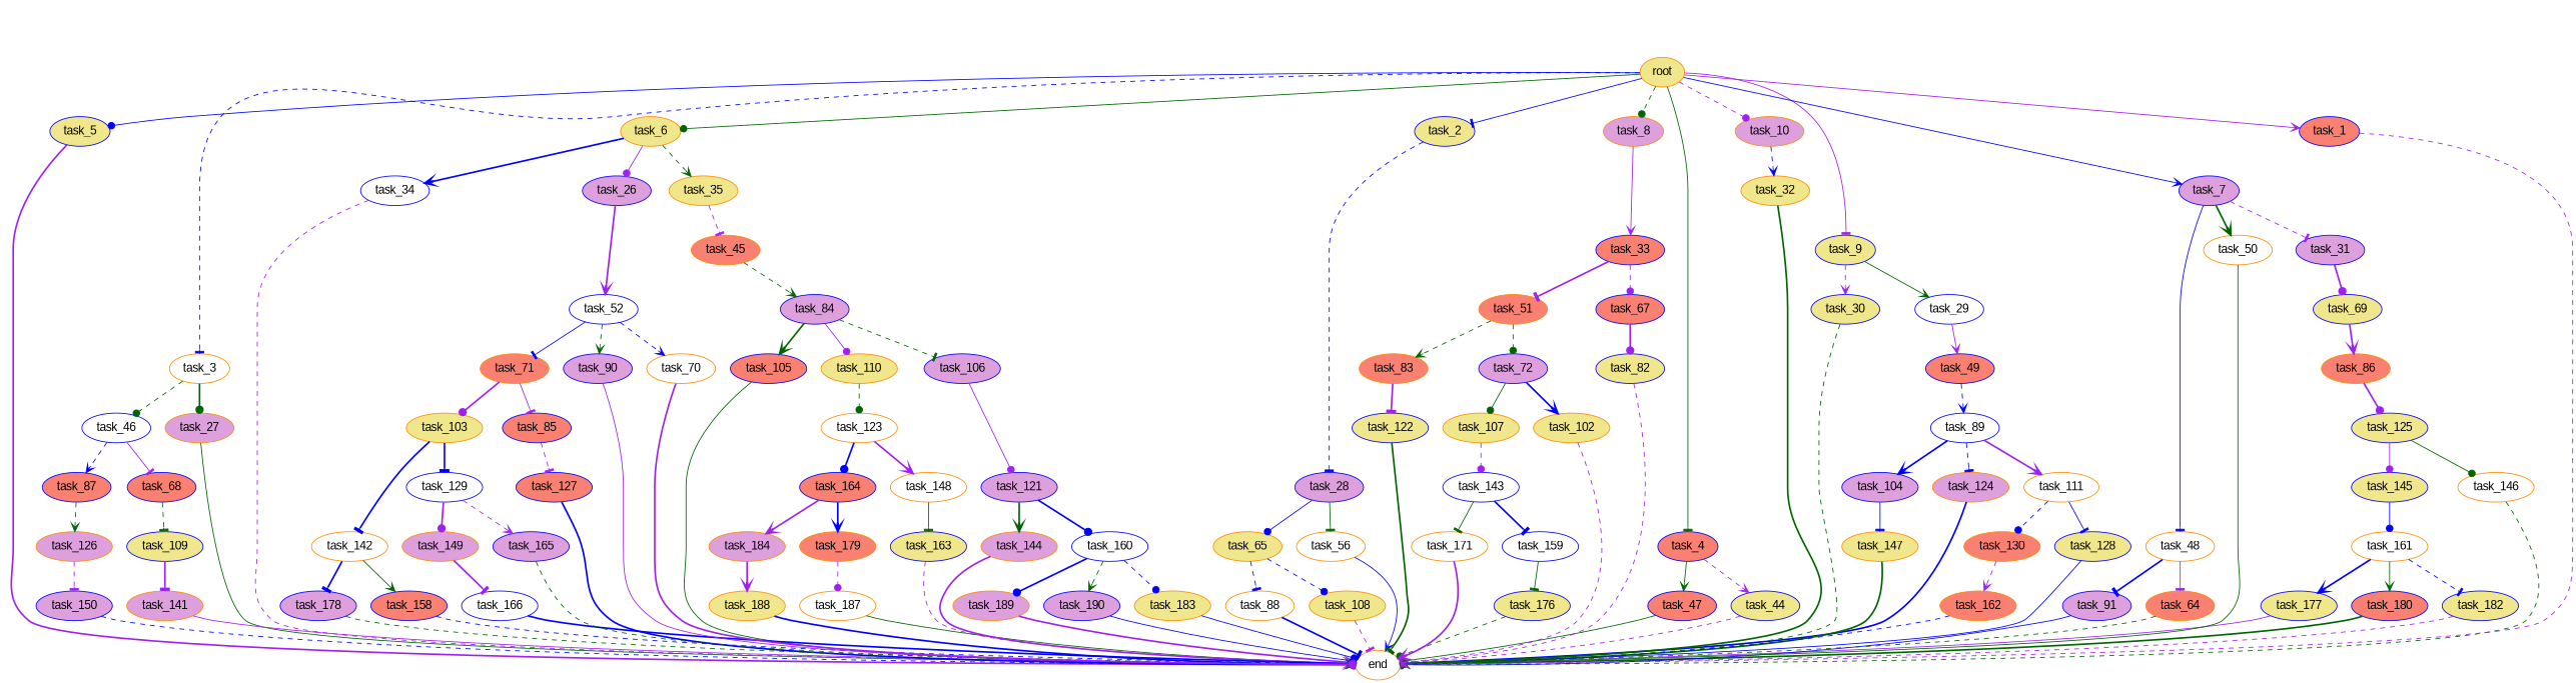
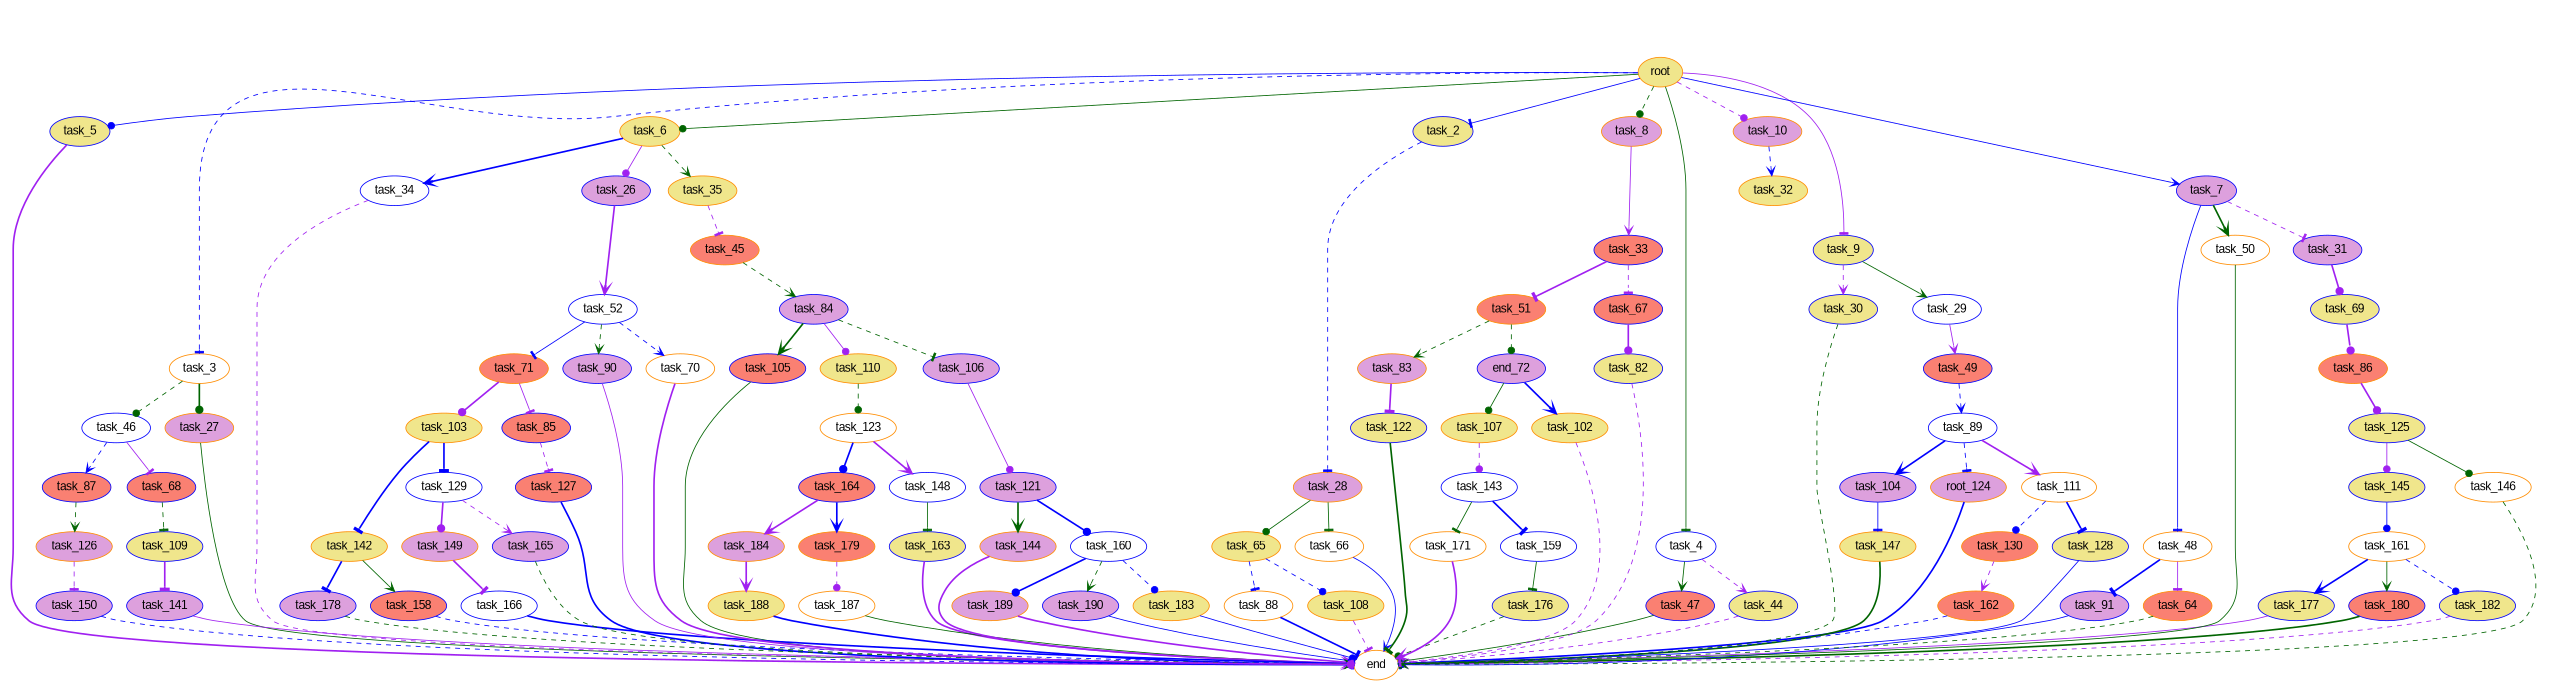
  digraph {
    fontname="Liberation Sans"
    node [color=blue fillcolor=khaki fontname="Liberation Sans" style=filled]
    edge [arrowhead=dot color=purple fontname="Liberation Sans" style=dashed]
    task_65 [color=darkorange]
    task_88 [color=darkorange fillcolor=white]
    task_108 [color=darkorange]
    end [color=darkorange fillcolor=white]
    task_45 [color=darkorange fillcolor=salmon]
    task_84 [fillcolor=plum]
    task_105 [fillcolor=salmon]
    task_110 [color=darkorange]
    task_106 [fillcolor=plum]
    task_89 [fillcolor=white]
    task_104 [fillcolor=plum]
-   task_124 [color=darkorange fillcolor=plum]
+   task_124 [color=darkorange fillcolor=plum label=root_124]
    task_111 [color=darkorange fillcolor=white]
    task_147 [color=darkorange]
    task_130 [color=darkorange fillcolor=salmon]
    task_128
    task_5
    task_47 [fillcolor=salmon]
    task_3 [color=darkorange fillcolor=white]
    task_46 [fillcolor=white]
    task_27 [color=darkorange fillcolor=plum]
    task_87 [fillcolor=salmon]
    task_68 [fillcolor=salmon]
    task_6 [color=darkorange]
    task_34 [fillcolor=white]
    task_26 [fillcolor=plum]
    task_35 [color=darkorange]
    task_52 [fillcolor=white]
-   task_141 [color=darkorange fillcolor=plum]
-   task_28 [fillcolor=plum]
+   task_141 [fillcolor=plum]
+   task_28 [color=darkorange fillcolor=plum]
    task_2
-   task_66 [color=darkorange fillcolor=white label=task_56]
+   task_66 [color=darkorange fillcolor=white]
    task_8 [color=darkorange fillcolor=plum]
    task_33 [fillcolor=salmon]
    task_51 [color=darkorange fillcolor=salmon]
    task_67 [fillcolor=salmon]
    task_150 [fillcolor=plum]
    task_44
    task_163
    task_86 [color=darkorange fillcolor=salmon]
    task_69
    task_125
    task_123 [color=darkorange fillcolor=white]
    task_121 [fillcolor=plum]
    task_49 [fillcolor=salmon]
    task_184 [color=darkorange fillcolor=plum]
    task_188 [color=darkorange]
    task_187 [color=darkorange fillcolor=white]
    task_145
    task_146 [color=darkorange fillcolor=white]
    task_161 [color=darkorange fillcolor=white]
    task_177
    task_180 [fillcolor=salmon]
    task_182
    task_82
    task_144 [color=darkorange fillcolor=plum]
-   task_83 [color=darkorange fillcolor=salmon]
-   task_72 [fillcolor=plum]
+   task_83 [color=darkorange fillcolor=plum]
+   task_72 [fillcolor=plum label=end_72]
    task_162 [color=darkorange fillcolor=salmon]
    task_189 [color=darkorange fillcolor=plum]
    task_71 [color=darkorange fillcolor=salmon]
    task_103 [color=darkorange]
    task_85 [fillcolor=salmon]
-   task_142 [color=darkorange fillcolor=white]
+   task_142 [color=darkorange]
    task_129 [fillcolor=white]
    task_127 [fillcolor=salmon]
    task_160 [fillcolor=white]
    task_190 [fillcolor=plum]
    task_183 [color=darkorange]
    task_48 [color=darkorange fillcolor=white]
    task_91 [fillcolor=plum]
    task_64 [color=darkorange fillcolor=salmon]
-   task_4 [fillcolor=salmon]
+   task_4 [fillcolor=white]
    task_176
    n75 [color=darkorange fillcolor=white label=task_171]
    task_109
    task_149 [color=darkorange fillcolor=plum]
    task_166 [fillcolor=white]
    task_50 [color=darkorange fillcolor=white]
    task_10 [color=darkorange fillcolor=plum]
    task_32 [color=darkorange]
    task_122
    task_178 [fillcolor=plum]
    task_158 [fillcolor=salmon]
    task_165 [fillcolor=plum]
    task_164 [fillcolor=salmon]
-   task_148 [color=darkorange fillcolor=white]
+   task_148 [fillcolor=white]
    task_9
    task_30
    task_29 [fillcolor=white]
    task_126 [color=darkorange fillcolor=plum]
    task_107 [color=darkorange]
    task_143 [fillcolor=white]
    task_159 [fillcolor=white]
    task_179 [color=darkorange fillcolor=salmon]
    task_102 [color=darkorange]
    root [color=darkorange]
    task_7 [fillcolor=plum]
-   task_1 [fillcolor=salmon]
    task_31 [fillcolor=plum]
    task_90 [fillcolor=plum]
    task_70 [color=darkorange fillcolor=white]
    task_65 -> task_88 [arrowhead=tee color=blue]
    task_65 -> task_108 [color=blue]
    task_88 -> end [arrowhead=tee color=blue style=bold]
    task_108 -> end [arrowhead=tee]
    task_45 -> task_84 [arrowhead=vee color=darkgreen]
    task_84 -> task_105 [arrowhead=vee color=darkgreen style=bold]
    task_84 -> task_110 [style=solid]
    task_84 -> task_106 [arrowhead=tee color=darkgreen]
    task_105 -> end [arrowhead=vee color=darkgreen style=solid]
    task_110 -> task_123 [color=darkgreen]
    task_106 -> task_121 [style=solid]
    task_89 -> task_104 [arrowhead=vee color=blue style=bold]
    task_89 -> task_124 [arrowhead=tee color=blue]
    task_89 -> task_111 [arrowhead=vee style=bold]
    task_104 -> task_147 [arrowhead=tee color=blue style=solid]
    task_124 -> end [color=blue style=bold]
    task_111 -> task_130 [color=blue]
-   task_111 -> task_128 [arrowhead=tee color=blue style=solid]
+   task_111 -> task_128 [arrowhead=tee color=blue style=bold]
    task_147 -> end [color=darkgreen style=bold]
    task_130 -> task_162 [arrowhead=vee]
    task_128 -> end [color=blue style=solid]
    task_5 -> end [style=bold]
    task_47 -> end [color=darkgreen style=solid]
    task_3 -> task_46 [color=darkgreen]
    task_3 -> task_27 [color=darkgreen style=bold]
    task_46 -> task_87 [arrowhead=vee color=blue]
    task_46 -> task_68 [arrowhead=tee style=solid]
    task_27 -> end [color=darkgreen style=solid]
    task_87 -> task_126 [arrowhead=vee color=darkgreen]
    task_68 -> task_109 [arrowhead=tee color=darkgreen]
    task_6 -> task_34 [arrowhead=vee color=blue style=bold]
    task_6 -> task_26 [style=solid]
    task_6 -> task_35 [arrowhead=vee color=darkgreen]
    task_34 -> end
    task_26 -> task_52 [arrowhead=vee style=bold]
    task_35 -> task_45 [arrowhead=tee]
    task_52 -> task_71 [arrowhead=tee color=blue style=solid]
    task_52 -> task_90 [arrowhead=vee color=darkgreen]
    task_52 -> task_70 [arrowhead=vee color=blue]
    task_141 -> end [style=solid]
-   task_28 -> task_65 [color=blue style=solid]
+   task_28 -> task_65 [color=darkgreen style=solid]
    task_28 -> task_66 [arrowhead=tee color=darkgreen style=solid]
    task_2 -> task_28 [arrowhead=tee color=blue]
    task_66 -> end [arrowhead=vee color=blue style=solid]
    task_8 -> task_33 [arrowhead=vee style=solid]
    task_33 -> task_51 [arrowhead=tee style=bold]
-   task_33 -> task_67
+   task_33 -> task_67 [arrowhead=tee]
    task_51 -> task_83 [arrowhead=vee color=darkgreen]
    task_51 -> task_72 [color=darkgreen]
    task_67 -> task_82 [style=bold]
    task_150 -> end [color=blue]
    task_44 -> end [arrowhead=tee]
-   task_163 -> end
+   task_163 -> end [style=bold]
    task_86 -> task_125 [style=bold]
-   task_69 -> task_86 [arrowhead=vee style=bold]
+   task_69 -> task_86 [style=bold]
    task_125 -> task_145 [style=solid]
    task_125 -> task_146 [color=darkgreen style=solid]
    task_123 -> task_164 [color=blue style=bold]
    task_123 -> task_148 [arrowhead=vee style=bold]
    task_121 -> task_144 [arrowhead=vee color=darkgreen style=bold]
    task_121 -> task_160 [color=blue style=bold]
    task_49 -> task_89 [arrowhead=vee color=blue]
    task_184 -> task_188 [arrowhead=vee style=bold]
    task_188 -> end [arrowhead=tee color=blue style=bold]
    task_187 -> end [arrowhead=vee color=darkgreen style=solid]
    task_145 -> task_161 [color=blue style=solid]
    task_146 -> end [arrowhead=vee color=darkgreen]
    task_161 -> task_177 [arrowhead=vee color=blue style=bold]
    task_161 -> task_180 [arrowhead=vee color=darkgreen style=solid]
-   task_161 -> task_182 [arrowhead=tee color=blue]
+   task_161 -> task_182 [color=blue]
    task_177 -> end [arrowhead=vee style=solid]
    task_180 -> end [arrowhead=tee color=darkgreen style=bold]
    task_182 -> end [arrowhead=tee]
    task_82 -> end
    task_144 -> end [arrowhead=vee style=bold]
    task_83 -> task_122 [arrowhead=tee style=bold]
    task_72 -> task_107 [color=darkgreen style=solid]
    task_72 -> task_102 [arrowhead=vee color=blue style=bold]
    task_162 -> end [color=blue]
    task_189 -> end [arrowhead=vee style=bold]
    task_71 -> task_103 [style=bold]
    task_71 -> task_85 [arrowhead=tee style=solid]
    task_103 -> task_142 [arrowhead=tee color=blue style=bold]
    task_103 -> task_129 [arrowhead=tee color=blue style=bold]
    task_85 -> task_127 [arrowhead=tee]
    task_142 -> task_178 [arrowhead=tee color=blue style=bold]
    task_142 -> task_158 [arrowhead=vee color=darkgreen style=solid]
    task_129 -> task_149 [style=bold]
    task_129 -> task_165 [arrowhead=vee]
    task_127 -> end [color=blue style=bold]
    task_160 -> task_189 [color=blue style=bold]
    task_160 -> task_190 [arrowhead=vee color=darkgreen]
    task_160 -> task_183 [color=blue]
    task_190 -> end [color=blue style=solid]
    task_183 -> end [color=blue style=solid]
    task_48 -> task_91 [arrowhead=tee color=blue style=bold]
    task_48 -> task_64 [arrowhead=tee style=solid]
    task_91 -> end [arrowhead=tee color=blue style=solid]
    task_64 -> end [arrowhead=tee color=darkgreen]
    task_4 -> task_47 [arrowhead=vee color=darkgreen style=solid]
    task_4 -> task_44 [arrowhead=vee]
    task_176 -> end [color=darkgreen]
    n75 -> end [arrowhead=vee style=bold]
    task_109 -> task_141 [arrowhead=tee style=bold]
    task_149 -> task_166 [arrowhead=tee style=bold]
    task_166 -> end [color=blue style=bold]
    task_50 -> end [arrowhead=tee color=darkgreen style=solid]
    task_10 -> task_32 [arrowhead=vee color=blue]
-   task_32 -> end [color=darkgreen style=bold]
    task_122 -> end [arrowhead=tee color=darkgreen style=bold]
    task_178 -> end [arrowhead=vee color=darkgreen]
    task_158 -> end [color=blue]
    task_165 -> end [arrowhead=vee color=darkgreen]
    task_164 -> task_184 [arrowhead=vee style=bold]
    task_164 -> task_179 [arrowhead=vee color=blue style=bold]
    task_148 -> task_163 [arrowhead=tee color=darkgreen style=solid]
    task_9 -> task_30 [arrowhead=vee]
    task_9 -> task_29 [arrowhead=vee color=darkgreen style=solid]
    task_30 -> end [arrowhead=vee color=darkgreen]
    task_29 -> task_49 [arrowhead=vee style=solid]
    task_126 -> task_150 [arrowhead=tee]
    task_107 -> task_143
    task_143 -> n75 [arrowhead=tee color=darkgreen style=solid]
    task_143 -> task_159 [arrowhead=tee color=blue style=bold]
    task_159 -> task_176 [arrowhead=tee color=darkgreen style=solid]
    task_179 -> task_187
    task_102 -> end [arrowhead=tee]
    root -> task_5 [color=blue style=solid]
    root -> task_3 [arrowhead=tee color=blue]
    root -> task_6 [color=darkgreen style=solid]
    root -> task_2 [arrowhead=tee color=blue style=solid]
    root -> task_8 [color=darkgreen]
    root -> task_4 [arrowhead=tee color=darkgreen style=solid]
    root -> task_10
    root -> task_9 [arrowhead=tee style=solid]
    root -> task_7 [arrowhead=vee color=blue style=solid]
-   root -> task_1 [arrowhead=vee style=solid]
    task_7 -> task_48 [arrowhead=tee color=blue style=solid]
    task_7 -> task_50 [arrowhead=vee color=darkgreen style=bold]
    task_7 -> task_31 [arrowhead=tee]
-   task_1 -> end [arrowhead=vee]
    task_31 -> task_69 [style=bold]
    task_90 -> end [arrowhead=tee style=solid]
    task_70 -> end [style=bold]
  }
